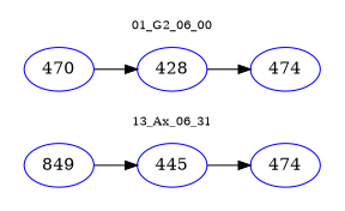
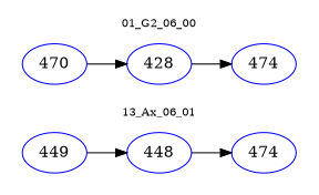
  digraph {
    rankdir=LR
    node [color=blue]
    edge [color=black]
-   n1 [label=849]
-   n2 [label=445]
+   n1 [label=449]
+   n2 [label=448]
    n3 [label=474]
    n4 [label=470]
    n5 [label=428]
    n6 [label=474]
    subgraph cluster_1 {
      color=white
      fontsize=10
-     label="13_Ax_06_31"
+     label="13_Ax_06_01"
      n1
      n2
      n3
    }
    subgraph cluster_2 {
      color=white
      fontsize=10
      label="01_G2_06_00"
      n4
      n5
      n6
    }
    n1 -> n2
    n2 -> n3
    n4 -> n5
    n5 -> n6
  }
